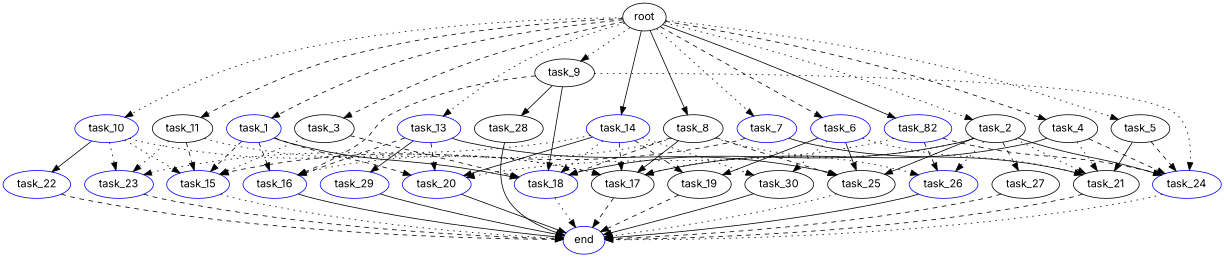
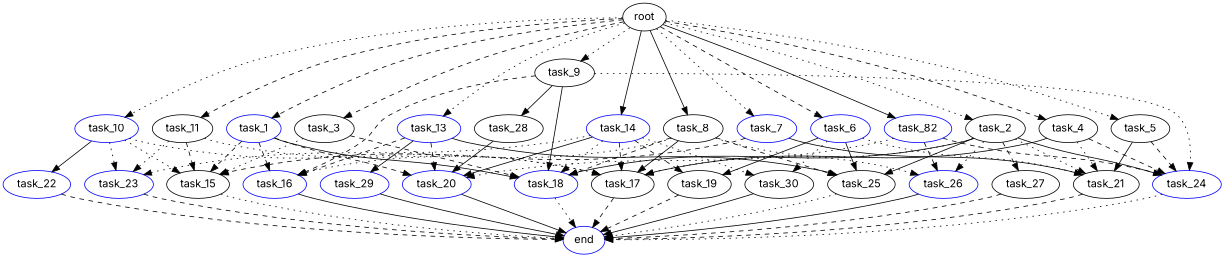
  digraph {
    fontname=Inter
    node [color=blue fontname=Inter]
    edge [fontname=Inter style=dashed]
    task_1
    root [color=black]
    task_2 [color=black]
    task_3 [color=black]
    task_4 [color=black]
    task_5 [color=black]
    task_6
    task_7
    task_8 [color=black]
    task_9 [color=black]
    task_10
    task_11 [color=black]
    n13 [label=task_82]
    task_13
    task_14
-   task_15
+   task_15 [color=black]
    task_16
    task_18
    task_20
    task_17 [color=black]
    task_21 [color=black]
    task_24
    task_25 [color=black]
    task_26
    task_27 [color=black]
    task_19 [color=black]
    task_30 [color=black]
    task_28 [color=black]
    task_22
    task_23
    task_29
    end
    task_1 -> task_15
    task_1 -> task_16
    task_1 -> task_18 [style=solid]
    task_1 -> task_20
    root -> task_1
    root -> task_2 [style=dotted]
    root -> task_3
    root -> task_4
    root -> task_5 [style=dotted]
    root -> task_6
    root -> task_7 [style=dotted]
    root -> task_8 [style=solid]
    root -> task_9 [style=dotted]
    root -> task_10 [style=dotted]
    root -> task_11
    root -> n13 [style=solid]
    root -> task_13 [style=dotted]
    root -> task_14 [style=solid]
    task_2 -> task_18 [style=solid]
    task_2 -> task_17 [style=dotted]
    task_2 -> task_21 [style=dotted]
    task_2 -> task_24 [style=solid]
    task_2 -> task_25 [style=solid]
    task_2 -> task_26 [style=dotted]
    task_2 -> task_27
    task_3 -> task_15 [style=dotted]
    task_3 -> task_18
    task_4 -> task_17 [style=solid]
    task_4 -> task_21 [style=dotted]
    task_4 -> task_24
    task_5 -> task_21 [style=solid]
    task_5 -> task_24
    task_6 -> task_21 [style=dotted]
    task_6 -> task_25 [style=solid]
    task_6 -> task_19 [style=solid]
    task_6 -> task_30 [style=dotted]
    task_7 -> task_15
    task_7 -> task_21 [style=solid]
    task_8 -> task_16 [style=dotted]
    task_8 -> task_18
    task_8 -> task_17 [style=solid]
    task_8 -> task_25
    task_8 -> task_26 [style=dotted]
    task_9 -> task_16
    task_9 -> task_18 [style=solid]
    task_9 -> task_24 [style=dotted]
    task_9 -> task_28 [style=solid]
    task_10 -> task_15 [style=dotted]
    task_10 -> task_17 [style=dotted]
    task_10 -> task_22 [style=solid]
    task_10 -> task_23 [style=dotted]
    task_11 -> task_15
    task_11 -> task_17 [style=dotted]
    task_11 -> task_23 [style=dotted]
    n13 -> task_20 [style=dotted]
    n13 -> task_24
    n13 -> task_26
    task_13 -> task_16
    task_13 -> task_20
    task_13 -> task_25 [style=solid]
    task_13 -> task_29 [style=solid]
    task_14 -> task_18 [style=dotted]
    task_14 -> task_20 [style=solid]
    task_14 -> task_17
    task_14 -> task_19
    task_14 -> task_30 [style=dotted]
    task_14 -> task_23 [style=dotted]
    task_15 -> end [style=dotted]
    task_16 -> end [style=solid]
    task_18 -> end [style=dotted]
    task_20 -> end [style=solid]
    task_17 -> end
    task_21 -> end
    task_24 -> end [style=dotted]
    task_25 -> end [style=dotted]
    task_26 -> end [style=solid]
    task_27 -> end
    task_19 -> end
    task_30 -> end [style=solid]
-   task_28 -> end [style=solid]
+   task_28 -> task_20 [style=solid]
    task_22 -> end
    task_23 -> end
    task_29 -> end [style=solid]
  }
